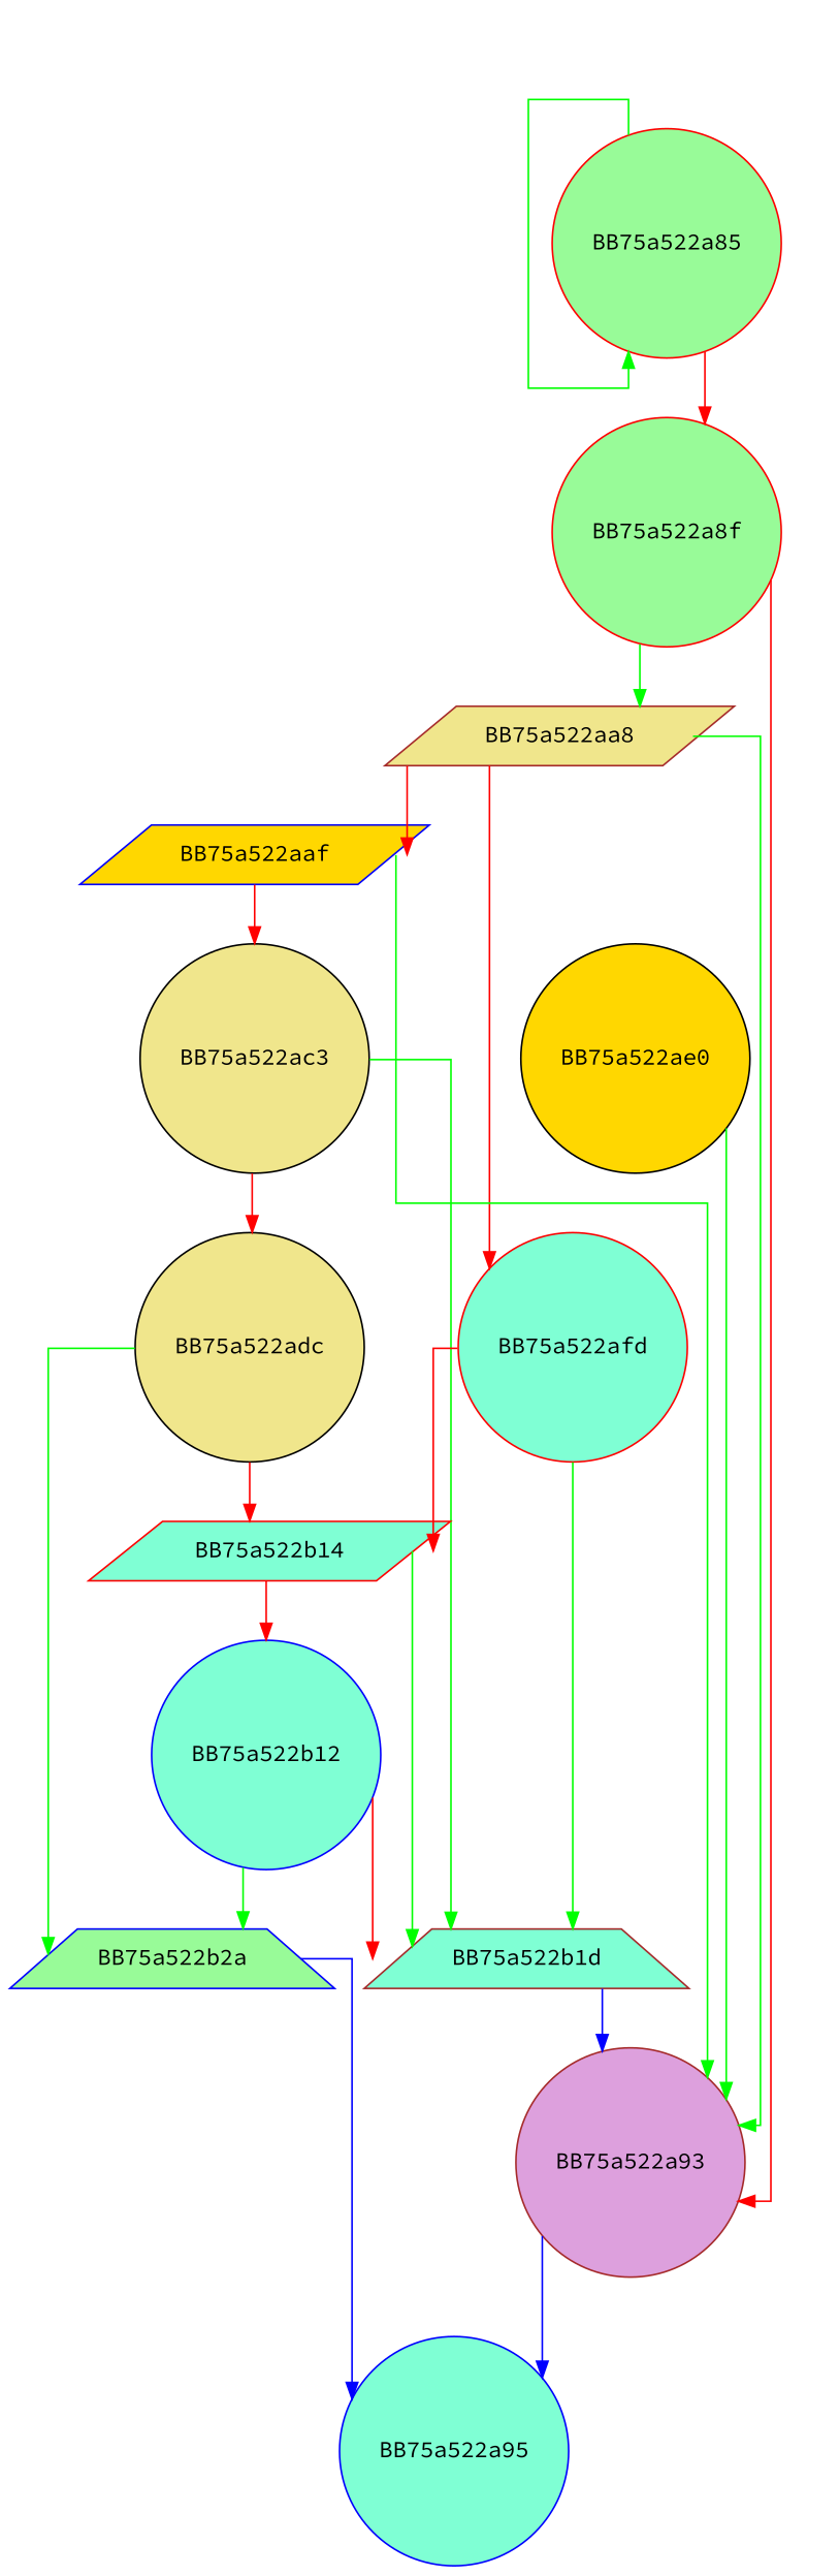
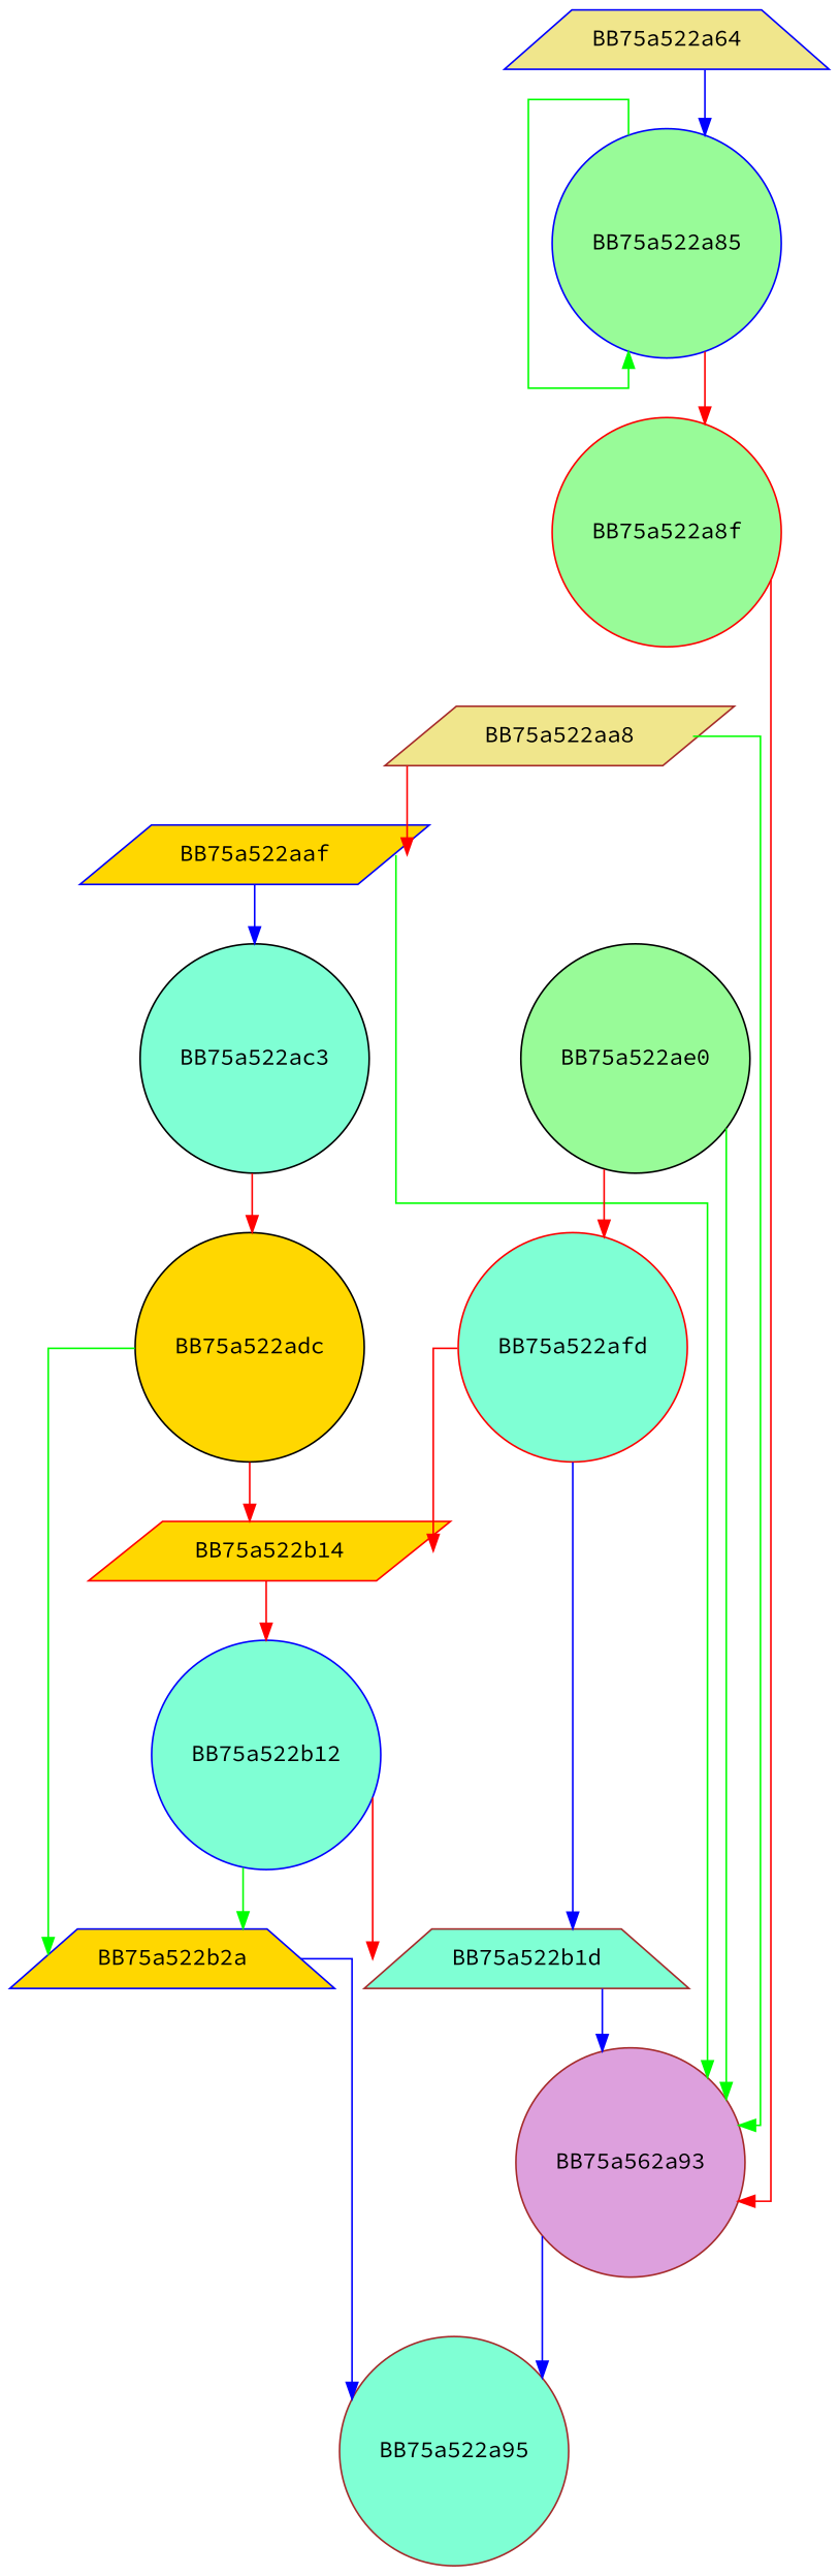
  digraph {
    fontname="Source Code Pro"
    splines=ortho
    node [color=blue fillcolor=aquamarine fontname="Source Code Pro" shape=circle style=filled]
    edge [color=green fontname="Source Code Pro"]
-   BB75a522a85 [color=red fillcolor=palegreen]
+   BB75a522a64 [fillcolor=khaki shape=trapezium]
+   BB75a522a85 [fillcolor=palegreen]
    BB75a522a8f [color=red fillcolor=palegreen]
    BB75a522aa8 [color=brown fillcolor=khaki shape=parallelogram]
-   BB75a522a93 [color=brown fillcolor=plum]
+   BB75a522a93 [color=brown fillcolor=plum label=BB75a562a93]
    BB75a522aaf [fillcolor=gold shape=parallelogram]
-   BB75a522a95
-   BB75a522ac3 [color=black fillcolor=khaki]
+   BB75a522a95 [color=brown]
+   BB75a522ac3 [color=black]
    BB75a522b1d [color=brown shape=trapezium]
-   BB75a522adc [color=black fillcolor=khaki]
-   BB75a522b2a [fillcolor=palegreen shape=trapezium]
-   BB75a522b14 [color=red shape=parallelogram]
-   BB75a522ae0 [color=black fillcolor=gold]
+   BB75a522adc [color=black fillcolor=gold]
+   BB75a522b2a [fillcolor=gold shape=trapezium]
+   BB75a522b14 [color=red fillcolor=gold shape=parallelogram]
+   BB75a522ae0 [color=black fillcolor=palegreen]
    BB75a522afd [color=red]
    n15 [label=BB75a522b12]
+   BB75a522a64 -> BB75a522a85 [color=blue]
    BB75a522a85 -> BB75a522a85
    BB75a522a85 -> BB75a522a8f [color=red]
-   BB75a522a8f -> BB75a522aa8
    BB75a522a8f -> BB75a522a93 [color=red]
    BB75a522aa8 -> BB75a522a93
    BB75a522aa8 -> BB75a522aaf [color=red]
    BB75a522a93 -> BB75a522a95 [color=blue]
    BB75a522aaf -> BB75a522a93
-   BB75a522aaf -> BB75a522ac3 [color=red]
-   BB75a522ac3 -> BB75a522b1d
+   BB75a522aaf -> BB75a522ac3 [color=blue]
    BB75a522ac3 -> BB75a522adc [color=red]
    BB75a522b1d -> BB75a522a93 [color=blue]
    BB75a522adc -> BB75a522b2a
    BB75a522adc -> BB75a522b14 [color=red]
    BB75a522b2a -> BB75a522a95 [color=blue]
-   BB75a522b14 -> BB75a522b1d
    BB75a522b14 -> n15 [color=red]
    BB75a522ae0 -> BB75a522a93
-   BB75a522aa8 -> BB75a522afd [color=red]
-   BB75a522afd -> BB75a522b1d
+   BB75a522ae0 -> BB75a522afd [color=red]
+   BB75a522afd -> BB75a522b1d [color=blue]
    BB75a522afd -> BB75a522b14 [color=red]
    n15 -> BB75a522b1d [color=red]
    n15 -> BB75a522b2a
  }
